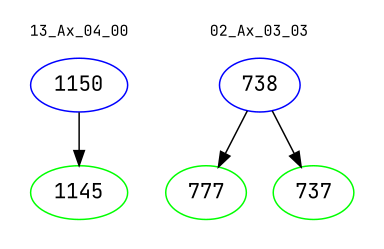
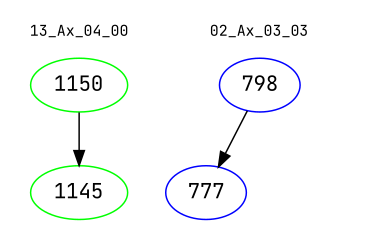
  digraph {
    fontname="JetBrains Mono"
    node [color=blue fontname="JetBrains Mono"]
    edge [color=black fontname="JetBrains Mono"]
-   n1 [label=1150]
+   n1 [color=green label=1150]
    n2 [color=green label=1145]
-   n3 [label=738]
-   n4 [color=green label=777]
-   n5 [color=green label=737]
+   n3 [label=798]
+   n4 [label=777]
    subgraph cluster_1 {
      color=white
      fontsize=10
      label="13_Ax_04_00"
      n1
      n2
    }
    subgraph cluster_2 {
      color=white
      fontsize=10
      label="02_Ax_03_03"
      n3
      n4
-     n5
    }
    n1 -> n2
    n3 -> n4
-   n3 -> n5
  }
